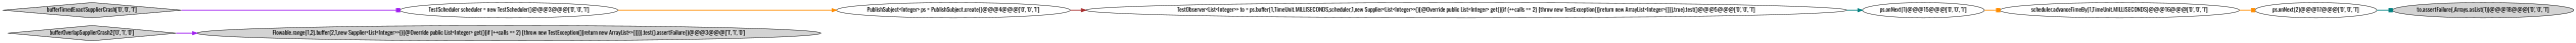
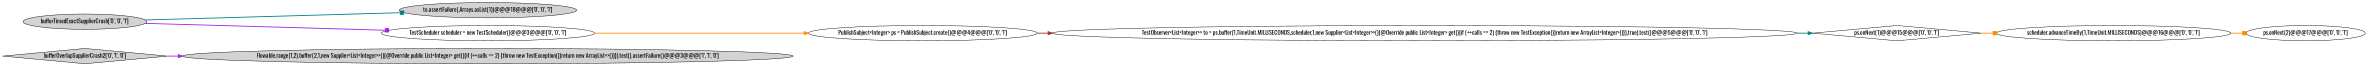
  digraph {
    fontname=Oswald
    rankdir=LR
    node [fillcolor=white fontname=Oswald shape=ellipse style=filled]
    edge [arrowhead=normal color=darkorange fontname=Oswald style=bold]
    n1 [fillcolor=lightgray label="bufferOverlapSupplierCrash2['0', '1', '0']" shape=diamond]
    n2 [fillcolor=lightgray label="Flowable.range(1,2).buffer(2,1,new Supplier<List<Integer>>(){@Override public List<Integer> get(){if (++calls == 2) {throw new TestException()}return new ArrayList<>()}}).test().assertFailure()@@@3@@@['1', '1', '0']"]
    n3 [label="ps.onNext(2)@@@17@@@['0', '0', '1']"]
    n4 [fillcolor=lightgray label="to.assertFailure(,Arrays.asList(1))@@@18@@@['0', '0', '1']"]
-   n5 [fillcolor=lightgray label="bufferTimedExactSupplierCrash['0', '0', '1']" shape=diamond]
+   n5 [fillcolor=lightgray label="bufferTimedExactSupplierCrash['0', '0', '1']"]
    n6 [label="TestScheduler scheduler = new TestScheduler()@@@3@@@['0', '0', '1']"]
    n7 [label="PublishSubject<Integer> ps = PublishSubject.create()@@@4@@@['0', '0', '1']"]
    n8 [label="TestObserver<List<Integer>> to = ps.buffer(1,TimeUnit.MILLISECONDS,scheduler,1,new Supplier<List<Integer>>(){@Override public List<Integer> get(){if (++calls == 2) {throw new TestException()}return new ArrayList<Integer>()}},true).test()@@@5@@@['0', '0', '1']"]
    n9 [label="scheduler.advanceTimeBy(1,TimeUnit.MILLISECONDS)@@@16@@@['0', '0', '1']"]
-   n10 [label="ps.onNext(1)@@@15@@@['0', '0', '1']"]
+   n10 [label="ps.onNext(1)@@@15@@@['0', '0', '1']" shape=diamond]
    n1 -> n2 [color=purple]
-   n3 -> n4 [arrowhead=box color=teal]
+   n5 -> n4 [arrowhead=box color=teal]
    n5 -> n6 [arrowhead=box color=purple]
    n6 -> n7
    n7 -> n8 [color=brown]
    n8 -> n10 [color=teal]
    n9 -> n3 [arrowhead=box]
    n10 -> n9 [arrowhead=box]
  }
